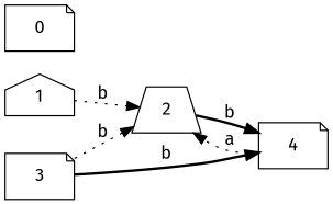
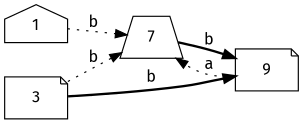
  strict digraph {
    fontname="Fira Sans"
    rankdir=LR
    node [fontname="Fira Sans" shape=note]
    edge [fontname="Fira Sans" style=dotted]
    1 [shape=house]
-   2 [shape=trapezium]
-   4
+   2 [shape=trapezium label=7]
+   4 [label=9]
    3
-   0
    1 -> 2 [label=b]
    2 -> 4 [label=b style=bold]
    4 -> 2 [label=a]
    3 -> 2 [label=b]
    3 -> 4 [label=b style=bold]
  }
